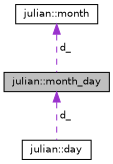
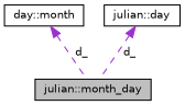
  digraph {
    node [color=black fillcolor=white fontname=Helvetica fontsize=10 shape=record style=filled]
    edge [color=darkorchid3 dir=back fontname=Helvetica fontsize=10 labelfontname=Helvetica labelfontsize=10 style=dashed]
    n1 [fillcolor=grey75 fontcolor=black height=0.2 label="julian::month_day" width=0.4]
-   n2 [height=0.2 label="julian::month" width=0.4]
+   n2 [height=0.2 label="day::month" width=0.4]
    n3 [height=0.2 label="julian::day" width=0.4]
    n2 -> n1 [label=" d_"]
-   n1 -> n3 [label=" d_"]
+   n3 -> n1 [label=" d_"]
  }
